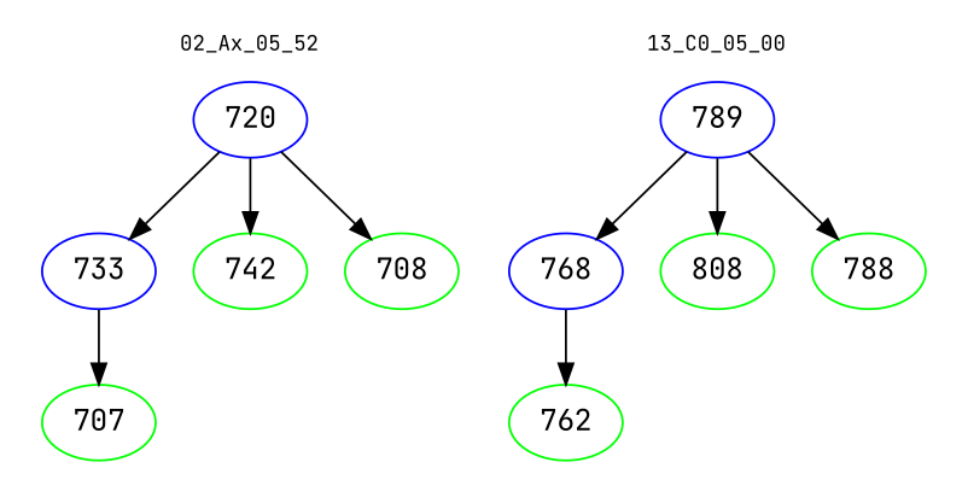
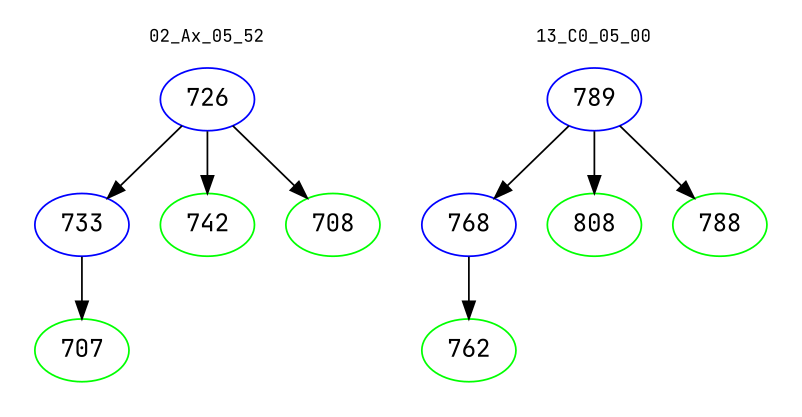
  digraph {
    fontname="JetBrains Mono"
    node [color=green fontname="JetBrains Mono"]
    edge [color=black fontname="JetBrains Mono"]
-   n1 [color=blue label=720]
+   n1 [color=blue label=726]
    n2 [color=blue label=733]
    n3 [label=742]
    n4 [label=708]
    n5 [label=707]
    n6 [color=blue label=789]
    n7 [color=blue label=768]
    n8 [label=808]
    n9 [label=788]
    n10 [label=762]
    subgraph cluster_1 {
      color=white
      fontsize=10
      label="02_Ax_05_52"
      n1
      n2
      n3
      n4
      n5
    }
    subgraph cluster_2 {
      color=white
      fontsize=10
      label="13_C0_05_00"
      n6
      n7
      n8
      n9
      n10
    }
    n1 -> n2
    n1 -> n3
    n1 -> n4
    n2 -> n5
    n6 -> n7
    n6 -> n8
    n6 -> n9
    n7 -> n10
  }
